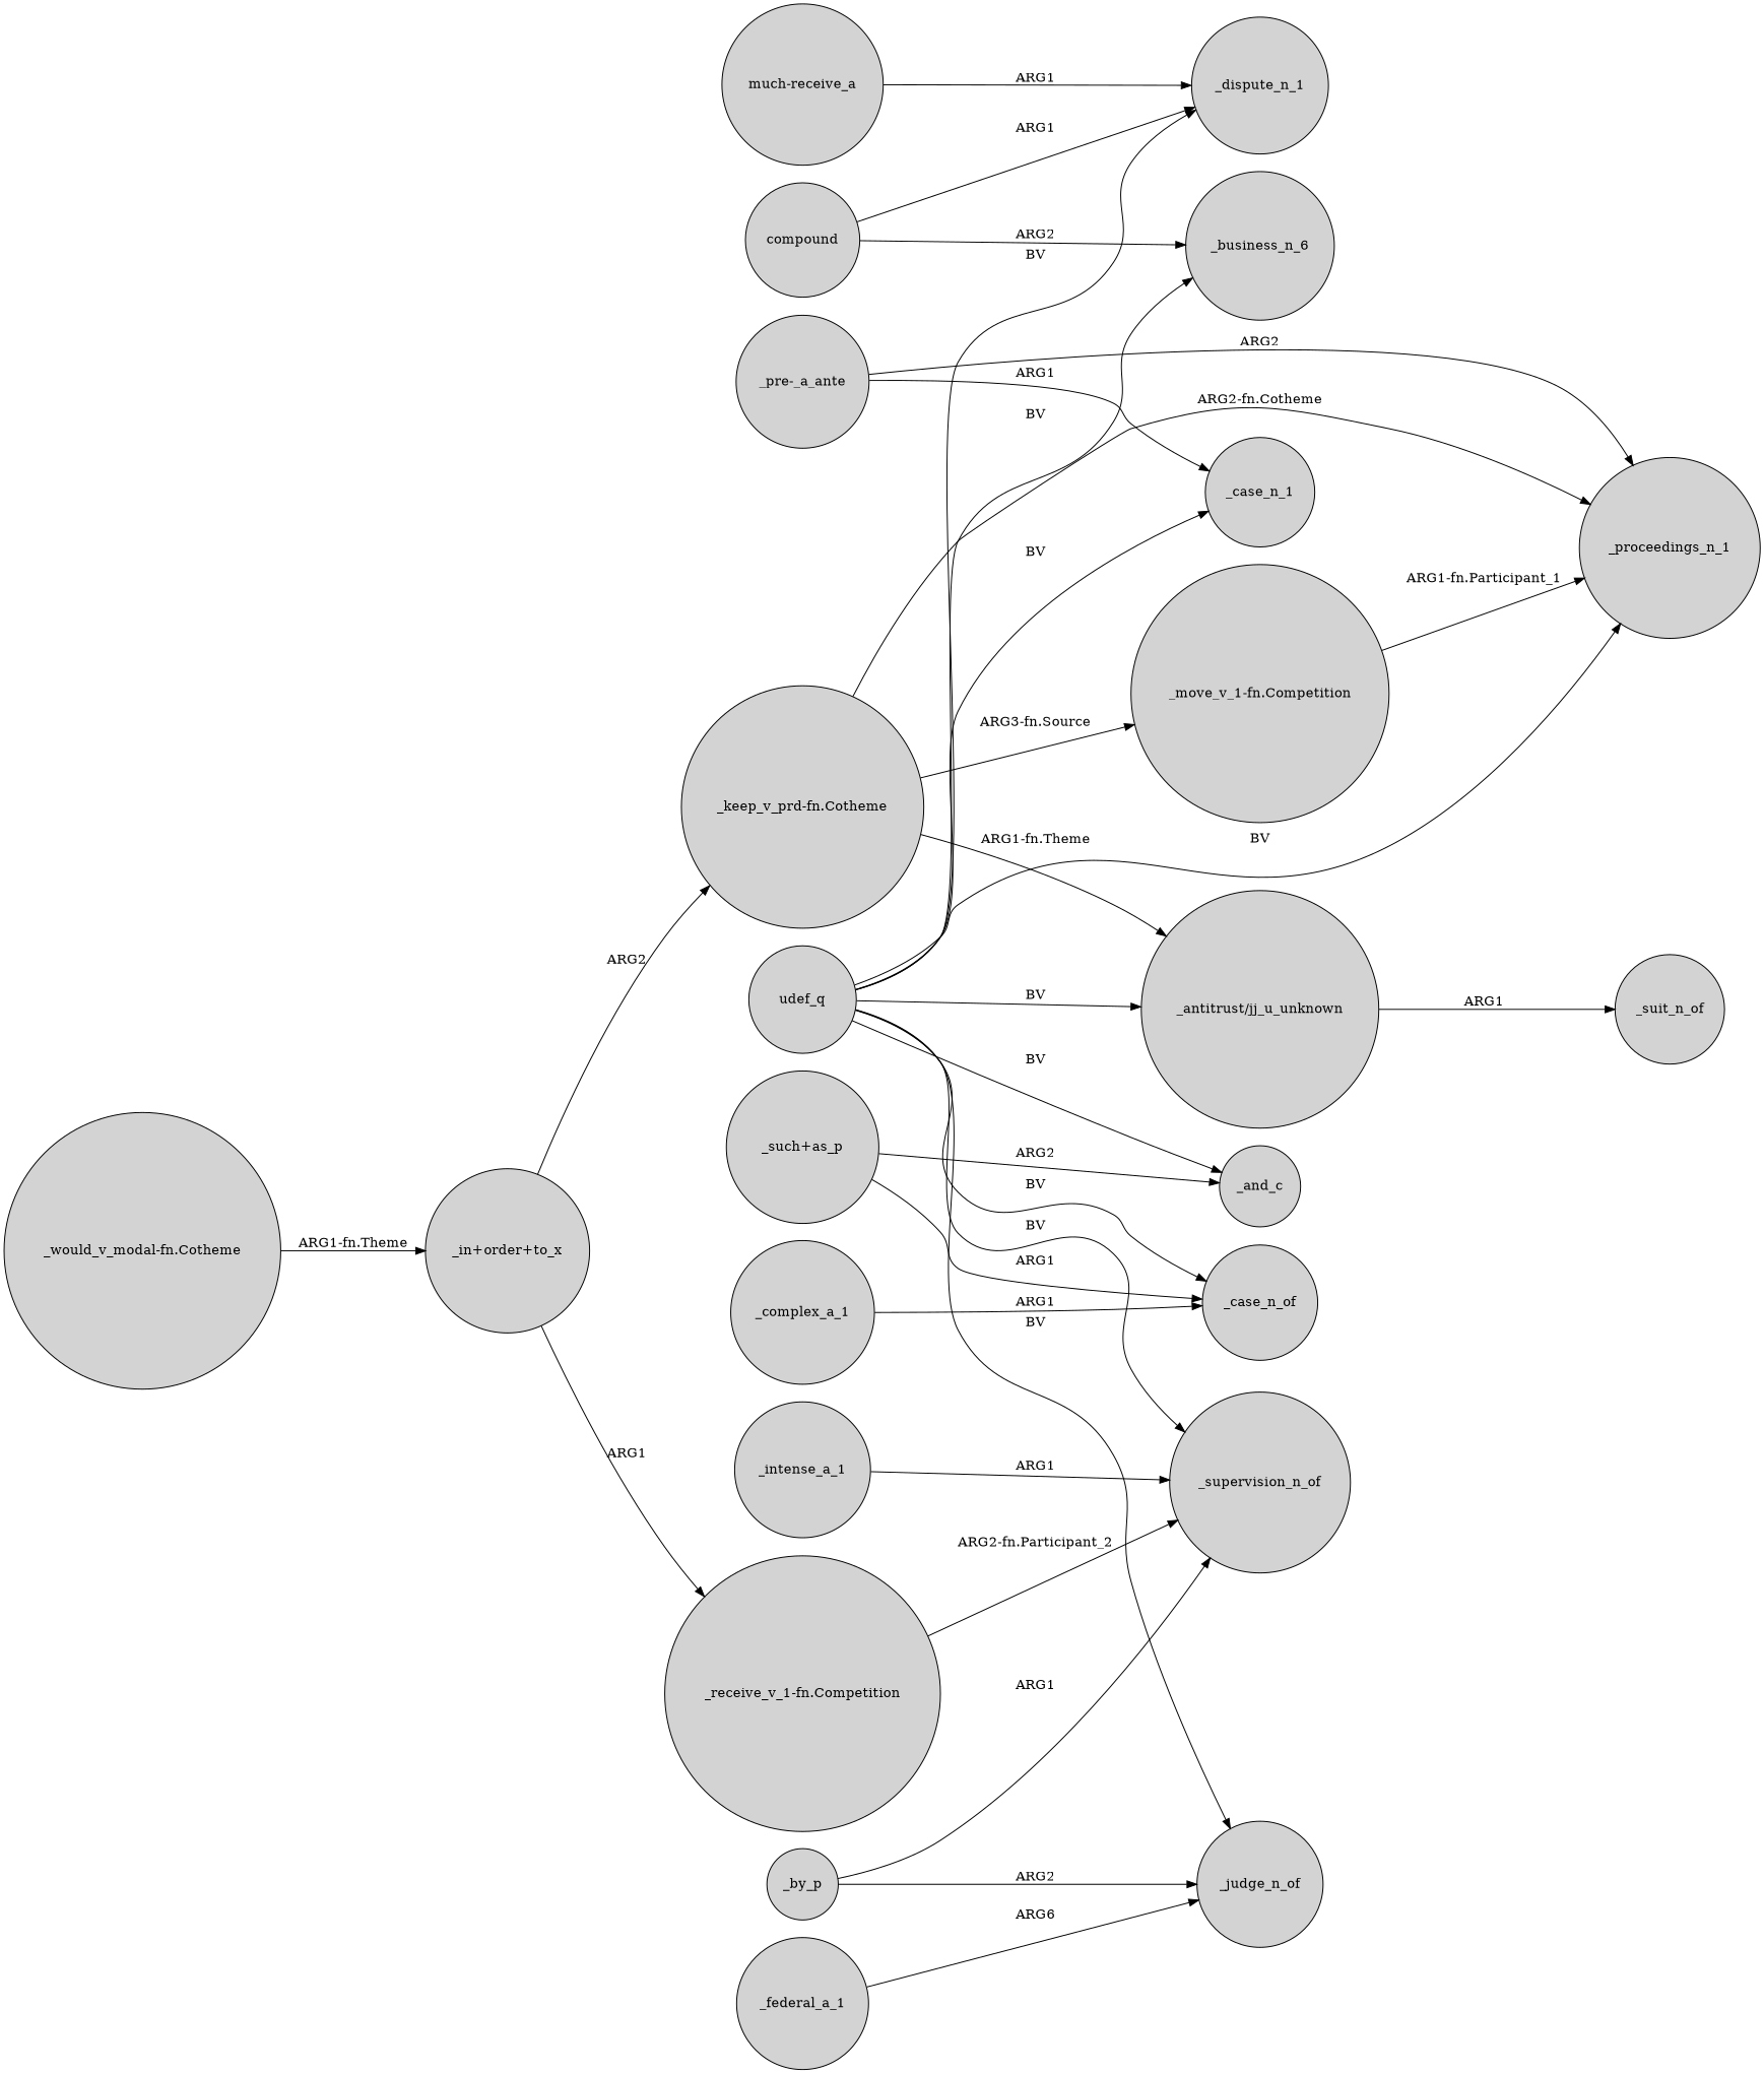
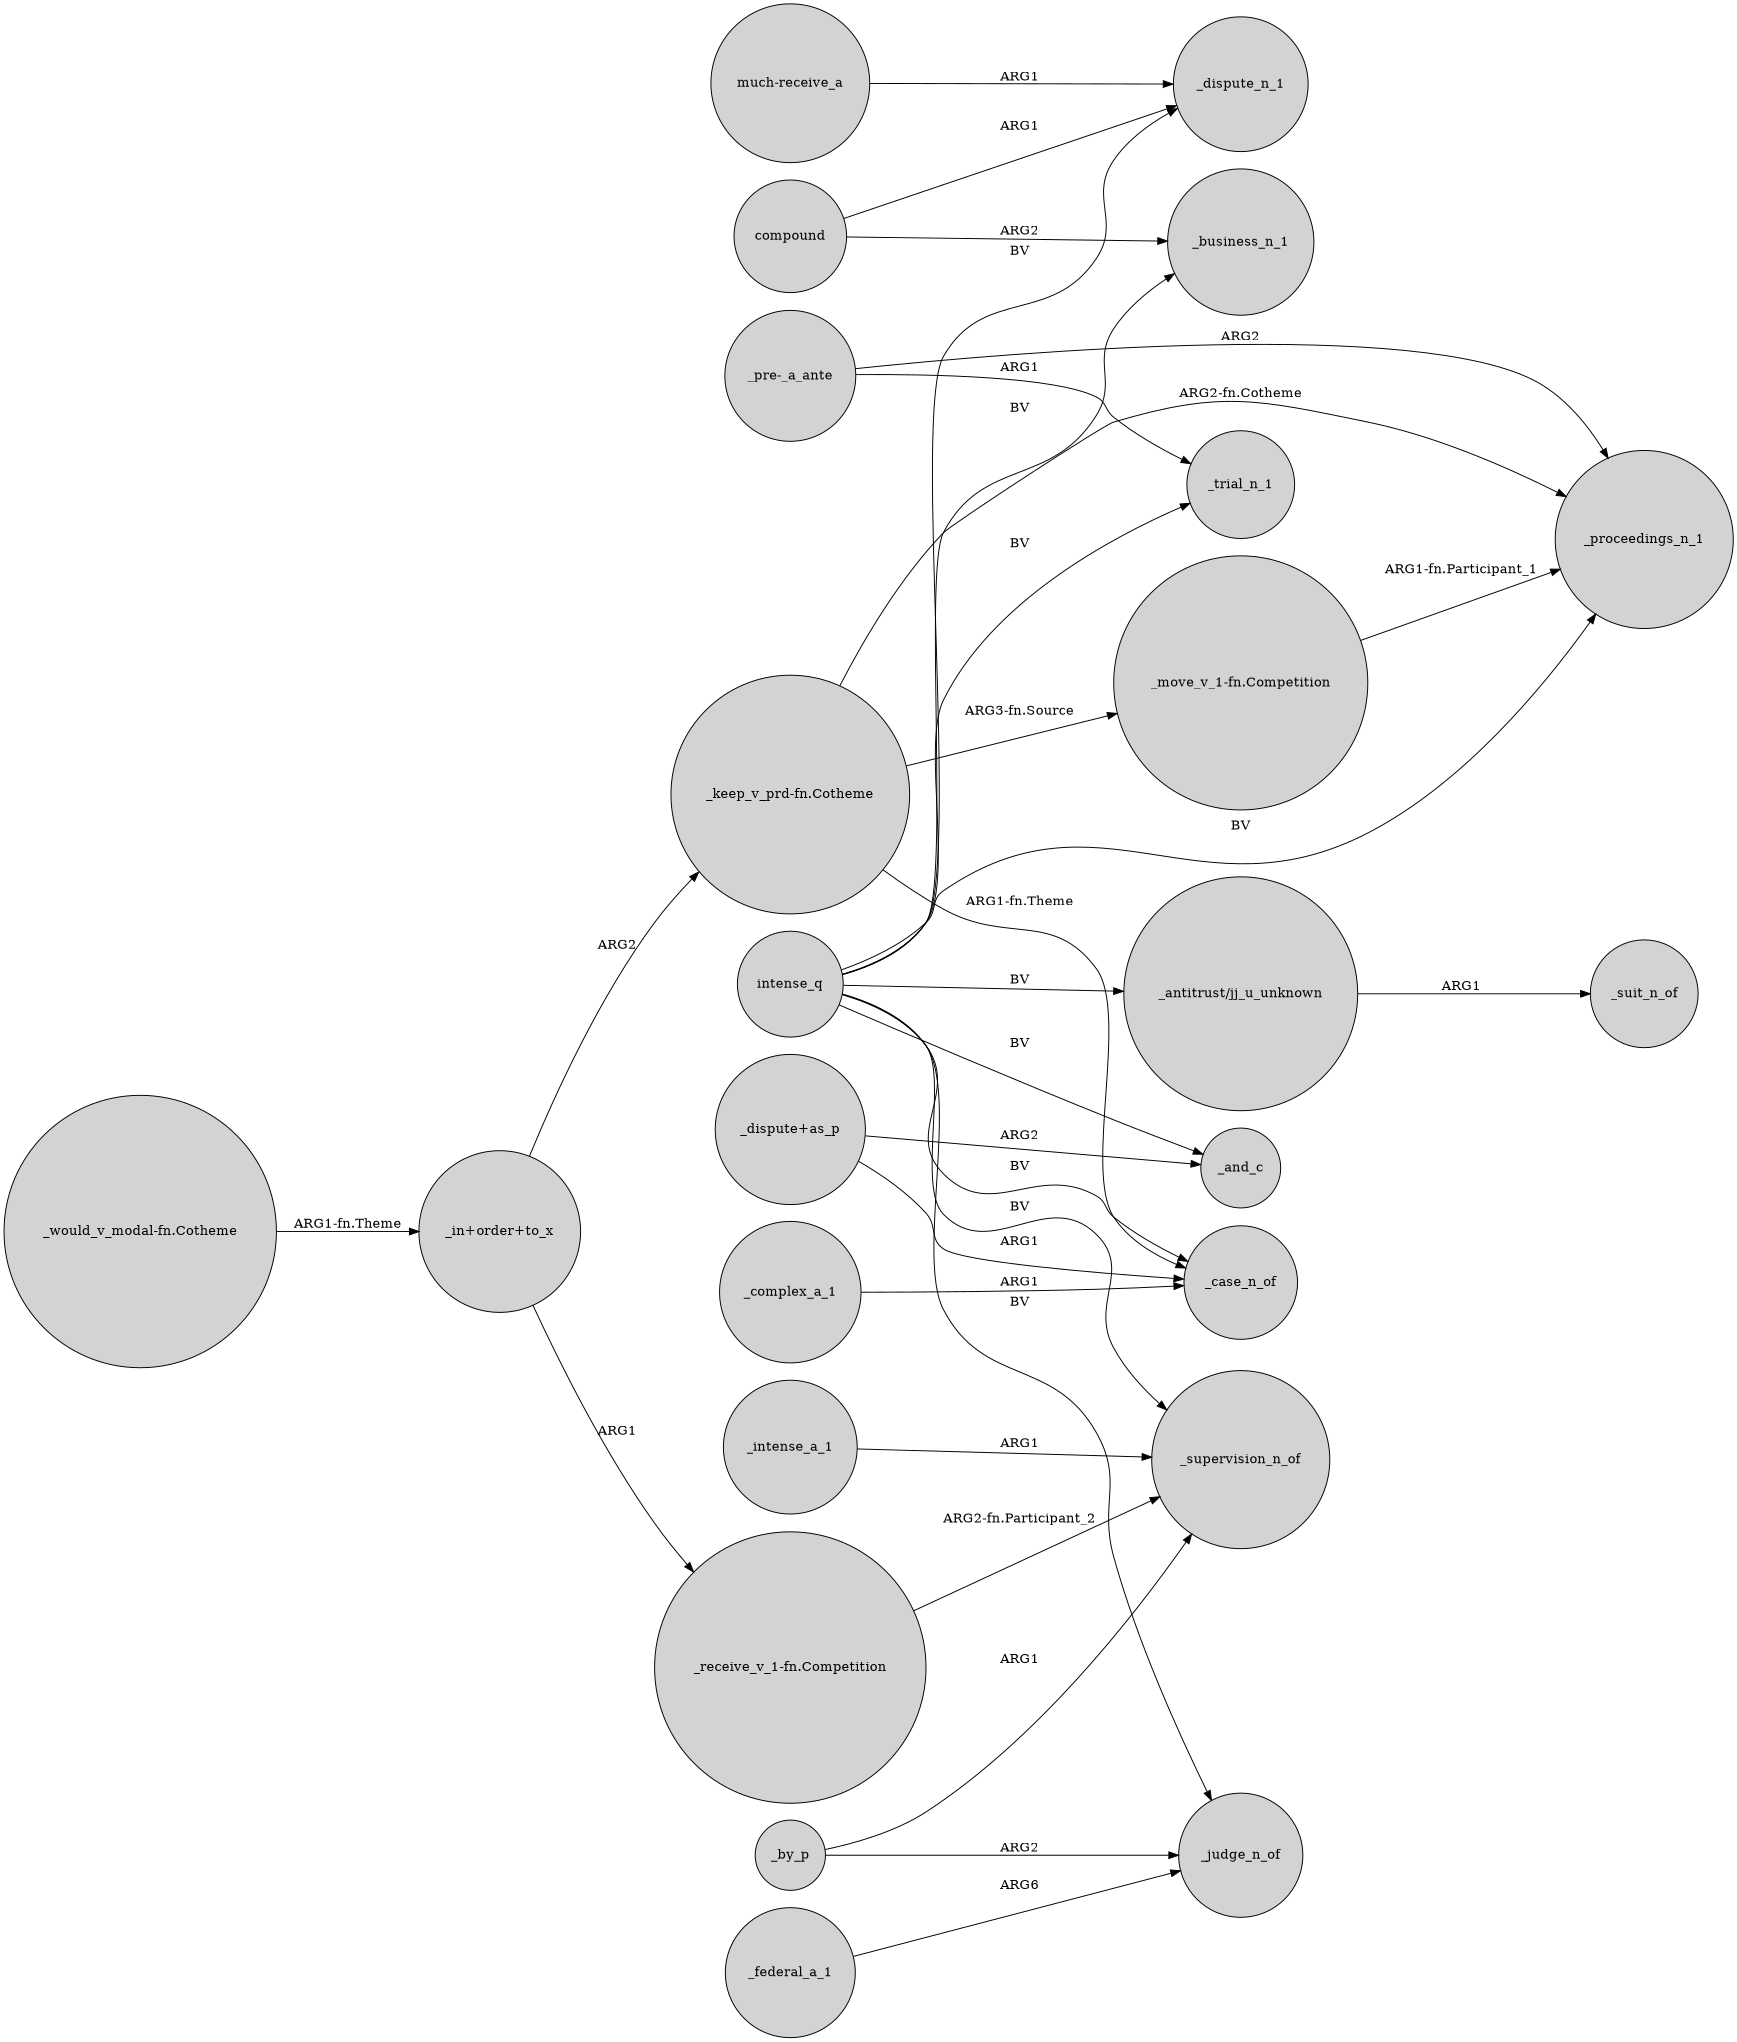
  digraph {
    rankdir=LR
    node [shape=circle style=filled]
    compound
    _dispute_n_1
-   _business_n_1 [label=_business_n_6]
+   _business_n_1
    "_keep_v_prd-fn.Cotheme"
    "_move_v_1-fn.Competition"
    _proceedings_n_1
    _case_n_of
    "_would_v_modal-fn.Cotheme"
    "_in+order+to_x"
    "_receive_v_1-fn.Competition"
    _supervision_n_of
-   udef_q
-   _trial_n_1 [label=_case_n_1]
+   udef_q [label=intense_q]
+   _trial_n_1
    _and_c
    _judge_n_of
    "_antitrust/jj_u_unknown"
-   "_such+as_p"
+   "_such+as_p" [label="_dispute+as_p"]
    _intense_a_1
    _federal_a_1
    _suit_n_of
    n21 [label="much-receive_a"]
    _by_p
    "_pre-_a_ante"
    _complex_a_1
    compound -> _dispute_n_1 [label=ARG1]
    compound -> _business_n_1 [label=ARG2]
    "_keep_v_prd-fn.Cotheme" -> "_move_v_1-fn.Competition" [label="ARG3-fn.Source"]
    "_keep_v_prd-fn.Cotheme" -> _proceedings_n_1 [label="ARG2-fn.Cotheme"]
-   "_keep_v_prd-fn.Cotheme" -> "_antitrust/jj_u_unknown" [label="ARG1-fn.Theme"]
+   "_keep_v_prd-fn.Cotheme" -> _case_n_of [label="ARG1-fn.Theme"]
    "_move_v_1-fn.Competition" -> _proceedings_n_1 [label="ARG1-fn.Participant_1"]
    "_would_v_modal-fn.Cotheme" -> "_in+order+to_x" [label="ARG1-fn.Theme"]
    "_in+order+to_x" -> "_keep_v_prd-fn.Cotheme" [label=ARG2]
    "_in+order+to_x" -> "_receive_v_1-fn.Competition" [label=ARG1]
    "_receive_v_1-fn.Competition" -> _supervision_n_of [label="ARG2-fn.Participant_2"]
    udef_q -> _dispute_n_1 [label=BV]
    udef_q -> _business_n_1 [label=BV]
    udef_q -> _proceedings_n_1 [label=BV]
    udef_q -> _case_n_of [label=BV]
    udef_q -> _supervision_n_of [label=BV]
    udef_q -> _trial_n_1 [label=BV]
    udef_q -> _and_c [label=BV]
    udef_q -> _judge_n_of [label=BV]
    udef_q -> "_antitrust/jj_u_unknown" [label=BV]
    "_antitrust/jj_u_unknown" -> _suit_n_of [label=ARG1]
    "_such+as_p" -> _case_n_of [label=ARG1]
    "_such+as_p" -> _and_c [label=ARG2]
    _intense_a_1 -> _supervision_n_of [label=ARG1]
    _federal_a_1 -> _judge_n_of [label=ARG6]
    n21 -> _dispute_n_1 [label=ARG1]
    _by_p -> _supervision_n_of [label=ARG1]
    _by_p -> _judge_n_of [label=ARG2]
    "_pre-_a_ante" -> _proceedings_n_1 [label=ARG2]
    "_pre-_a_ante" -> _trial_n_1 [label=ARG1]
    _complex_a_1 -> _case_n_of [label=ARG1]
  }
